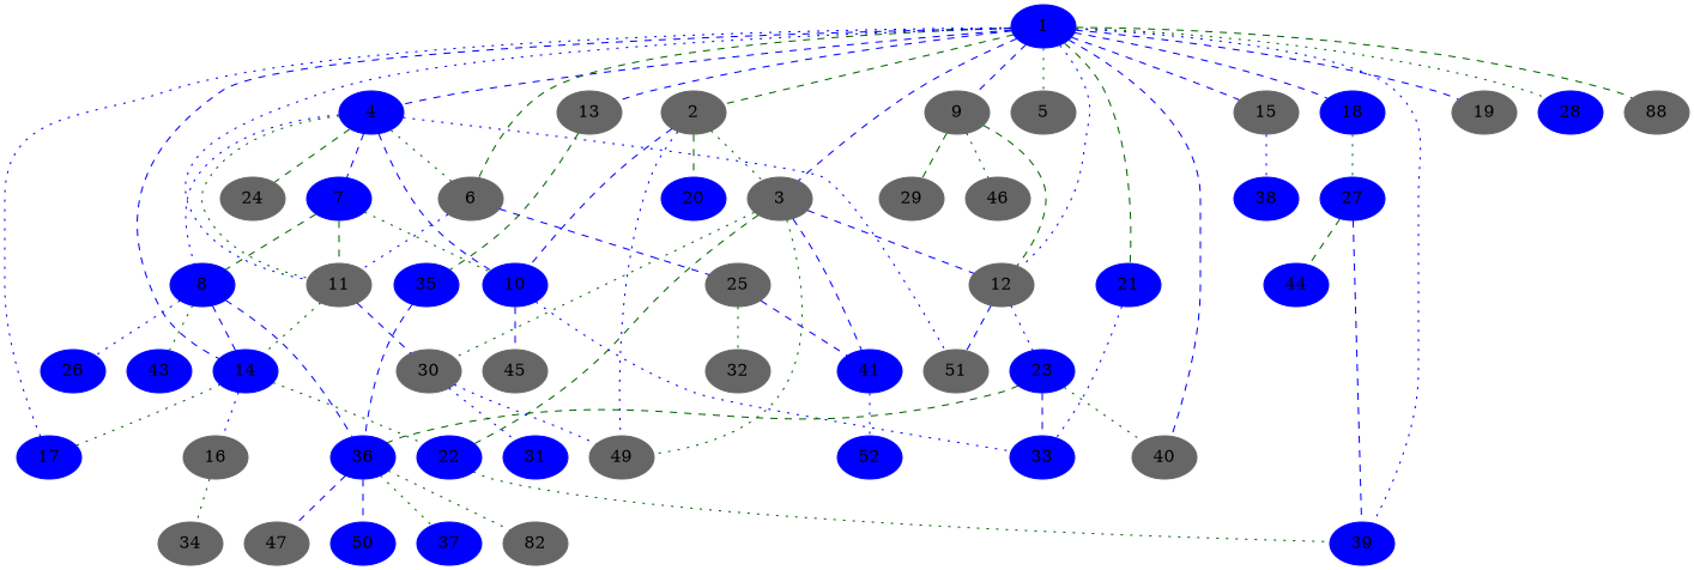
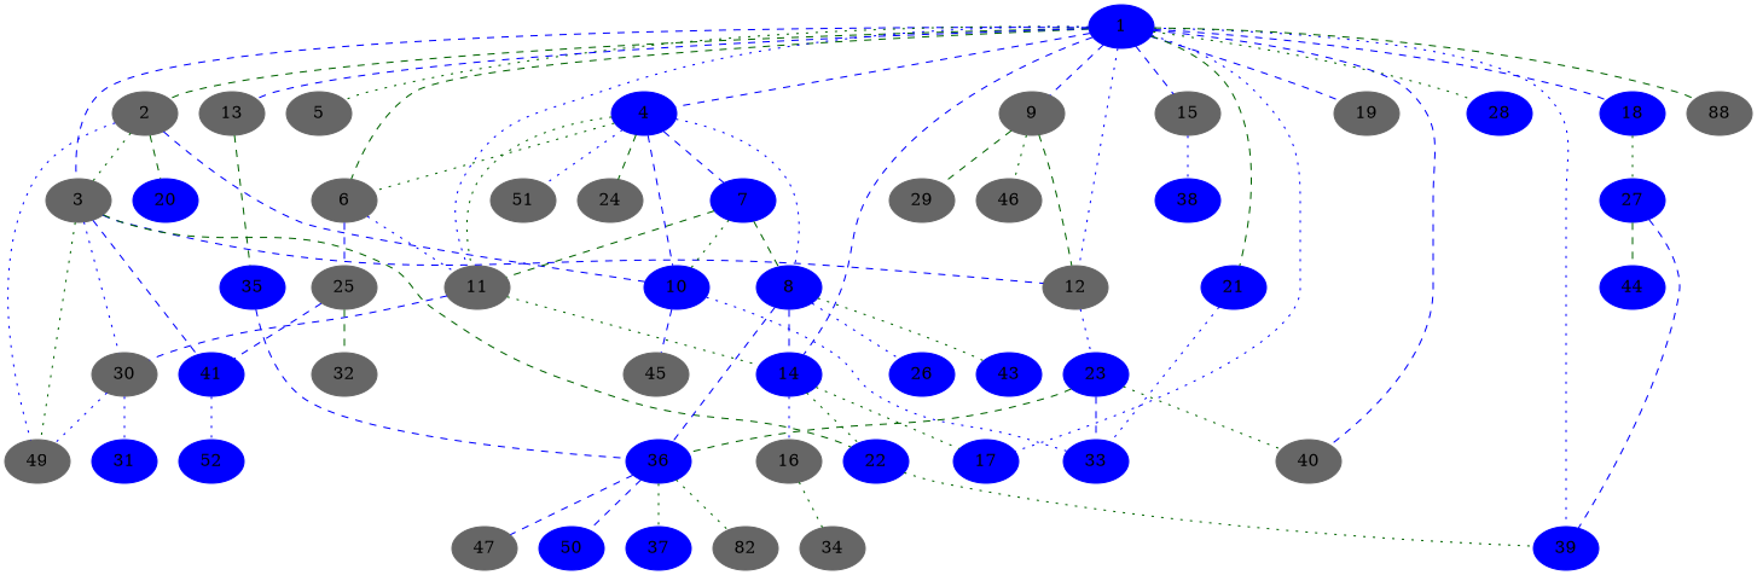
  graph {
    node [color=blue style=filled]
    edge [color=blue style=dashed weight=1.0]
    2 [color=gray40]
    1
    3 [color=gray40]
    4
    5 [color=gray40]
    6 [color=gray40]
    9 [color=gray40]
    11 [color=gray40]
    12 [color=gray40]
    13 [color=gray40]
    14
    15 [color=gray40]
    17
    18
    19 [color=gray40]
    21
    28
    39
    40 [color=gray40]
    n20 [color=gray40 label=88]
    10
    20
    49 [color=gray40]
    22
    30 [color=gray40]
    41
    7
    8
    24 [color=gray40]
    51 [color=gray40]
    25 [color=gray40]
    29 [color=gray40]
    46 [color=gray40]
    23
    35
    16 [color=gray40]
    38
    27
    33
    45 [color=gray40]
    31
    52
    26
    36
    43
    32 [color=gray40]
    37
    n48 [color=gray40 label=82]
    47 [color=gray40]
    50
    34 [color=gray40]
    44
    2 -- 3 [color=darkgreen style=dotted]
    2 -- 10
    2 -- 20 [color=darkgreen]
    2 -- 49 [style=dotted]
    1 -- 2 [color=darkgreen]
    1 -- 3
    1 -- 4
    1 -- 5 [color=darkgreen style=dotted]
    1 -- 6 [color=darkgreen]
    1 -- 9
    1 -- 11 [style=dotted]
    1 -- 12 [style=dotted]
    1 -- 13
    1 -- 14
    1 -- 15
    1 -- 17 [style=dotted]
    1 -- 18
    1 -- 19
    1 -- 21 [color=darkgreen]
    1 -- 28 [color=darkgreen style=dotted]
    1 -- 39 [style=dotted]
    1 -- 40
    1 -- n20 [color=darkgreen]
    3 -- 12 [weight=2.0]
    3 -- 49 [color=darkgreen style=dotted]
    3 -- 22 [color=darkgreen]
-   3 -- 30 [color=darkgreen style=dotted]
+   3 -- 30 [style=dotted]
    3 -- 41
    4 -- 6 [color=darkgreen style=dotted]
    4 -- 11 [color=darkgreen style=dotted]
    4 -- 10
    4 -- 7
    4 -- 8 [style=dotted]
    4 -- 24 [color=darkgreen]
    4 -- 51 [style=dotted]
    6 -- 11 [style=dotted]
    6 -- 25
    9 -- 12 [color=darkgreen]
    9 -- 29 [color=darkgreen]
    9 -- 46 [color=darkgreen style=dotted]
    11 -- 14 [color=darkgreen style=dotted]
    11 -- 30
-   12 -- 51
    12 -- 23 [style=dotted]
    13 -- 35 [color=darkgreen]
    14 -- 17 [color=darkgreen style=dotted]
    14 -- 22 [color=darkgreen style=dotted]
    14 -- 16 [style=dotted]
    15 -- 38 [style=dotted]
    18 -- 27 [color=darkgreen style=dotted]
    21 -- 33 [style=dotted]
    10 -- 33 [style=dotted]
    10 -- 45
    22 -- 39 [color=darkgreen style=dotted]
    30 -- 49 [style=dotted]
    30 -- 31 [style=dotted]
    41 -- 52 [style=dotted]
    7 -- 11 [color=darkgreen weight=2.0]
    7 -- 10 [color=darkgreen style=dotted]
    7 -- 8 [color=darkgreen]
    8 -- 14
    8 -- 26 [style=dotted]
    8 -- 36
    8 -- 43 [color=darkgreen style=dotted]
    25 -- 41
-   25 -- 32 [color=darkgreen style=dotted]
+   25 -- 32 [color=darkgreen]
    23 -- 40 [color=darkgreen style=dotted]
    23 -- 33
    23 -- 36 [color=darkgreen]
    35 -- 36
    16 -- 34 [color=darkgreen style=dotted]
    27 -- 39
    27 -- 44 [color=darkgreen]
    36 -- 37 [color=darkgreen style=dotted]
    36 -- n48 [color=darkgreen style=dotted]
    36 -- 47
    36 -- 50
  }
